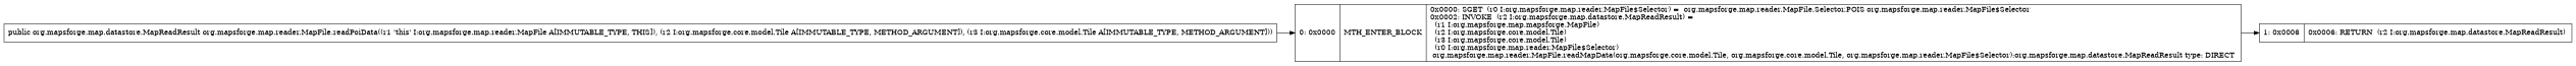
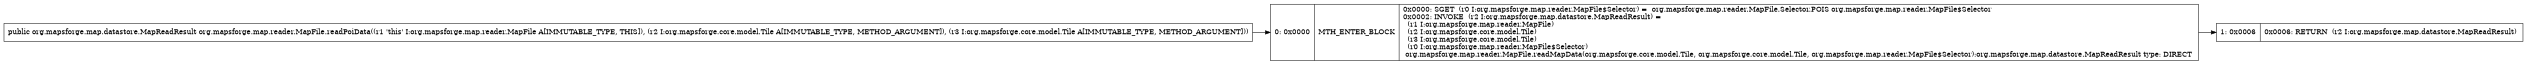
  digraph {
    rankdir=LR
    node [shape=record]
-   n1 [label="{0\:\ 0x0000|MTH_ENTER_BLOCK\l|0x0000: SGET  (r0 I:org.mapsforge.map.reader.MapFile$Selector) =  org.mapsforge.map.reader.MapFile.Selector.POIS org.mapsforge.map.reader.MapFile$Selector \l0x0002: INVOKE  (r2 I:org.mapsforge.map.datastore.MapReadResult) = \l  (r1 I:org.mapsforge.map.mapsforge.MapFile)\l  (r2 I:org.mapsforge.core.model.Tile)\l  (r3 I:org.mapsforge.core.model.Tile)\l  (r0 I:org.mapsforge.map.reader.MapFile$Selector)\l org.mapsforge.map.reader.MapFile.readMapData(org.mapsforge.core.model.Tile, org.mapsforge.core.model.Tile, org.mapsforge.map.reader.MapFile$Selector):org.mapsforge.map.datastore.MapReadResult type: DIRECT \l}"]
+   n1 [label="{0\:\ 0x0000|MTH_ENTER_BLOCK\l|0x0000: SGET  (r0 I:org.mapsforge.map.reader.MapFile$Selector) =  org.mapsforge.map.reader.MapFile.Selector.POIS org.mapsforge.map.reader.MapFile$Selector \l0x0002: INVOKE  (r2 I:org.mapsforge.map.datastore.MapReadResult) = \l  (r1 I:org.mapsforge.map.reader.MapFile)\l  (r2 I:org.mapsforge.core.model.Tile)\l  (r3 I:org.mapsforge.core.model.Tile)\l  (r0 I:org.mapsforge.map.reader.MapFile$Selector)\l org.mapsforge.map.reader.MapFile.readMapData(org.mapsforge.core.model.Tile, org.mapsforge.core.model.Tile, org.mapsforge.map.reader.MapFile$Selector):org.mapsforge.map.datastore.MapReadResult type: DIRECT \l}"]
    n2 [label="{1\:\ 0x0006|0x0006: RETURN  (r2 I:org.mapsforge.map.datastore.MapReadResult) \l}"]
    n3 [label="{public org.mapsforge.map.datastore.MapReadResult org.mapsforge.map.reader.MapFile.readPoiData((r1 'this' I:org.mapsforge.map.reader.MapFile A[IMMUTABLE_TYPE, THIS]), (r2 I:org.mapsforge.core.model.Tile A[IMMUTABLE_TYPE, METHOD_ARGUMENT]), (r3 I:org.mapsforge.core.model.Tile A[IMMUTABLE_TYPE, METHOD_ARGUMENT])) }"]
    n1 -> n2
    n3 -> n1
  }
